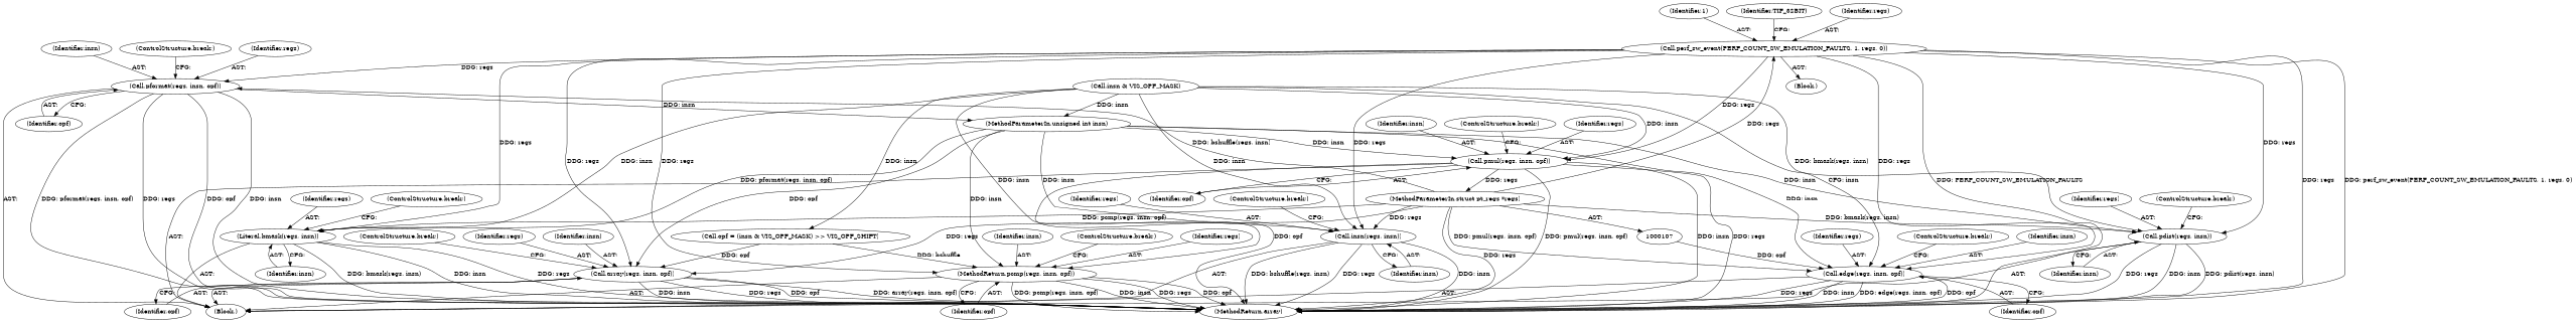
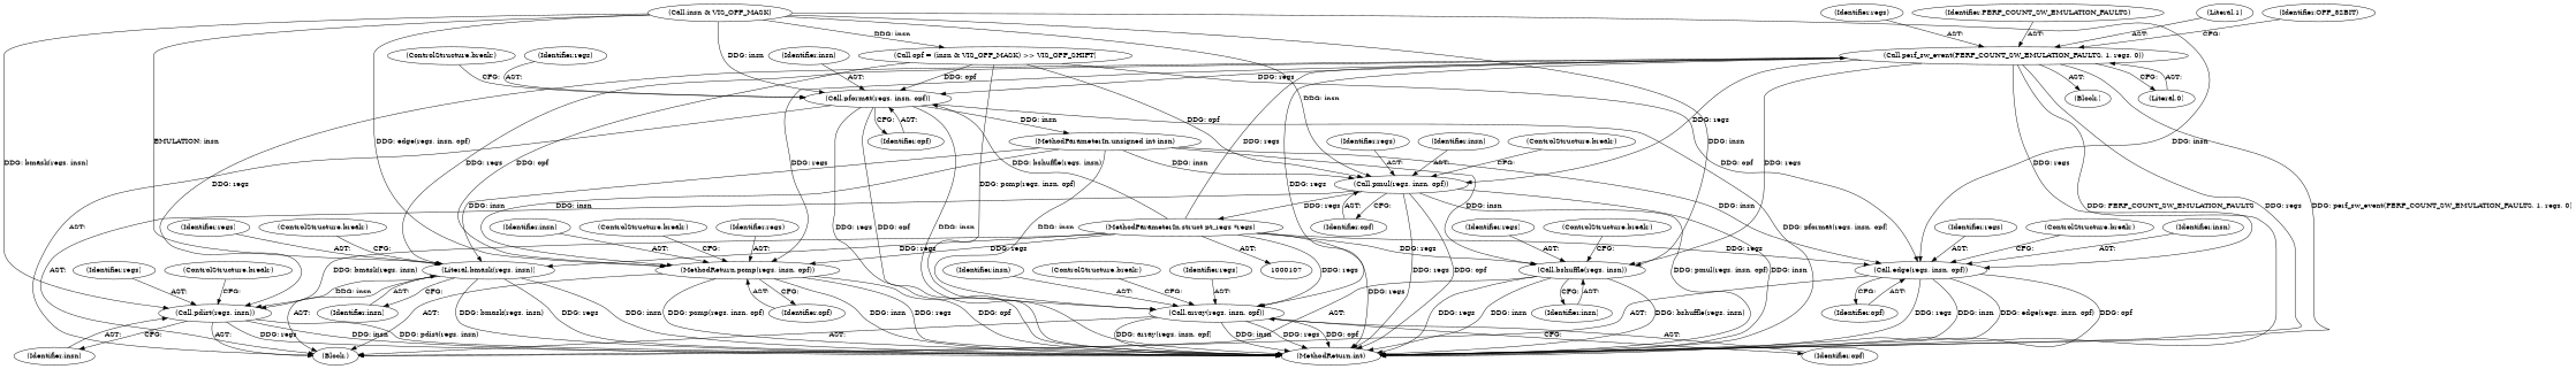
  digraph {
    n1 [label="(Call,perf_sw_event(PERF_COUNT_SW_EMULATION_FAULTS, 1, regs, 0))"]
    n2 [label="(Call,pformat(regs, insn, opf))"]
    n3 [label="(Call,pmul(regs, insn, opf))"]
    n4 [label="(MethodReturn,pcmp(regs, insn, opf))"]
    n5 [label="(Call,edge(regs, insn, opf))"]
    n6 [label="(Call,pdist(regs, insn))"]
    n7 [label="(Call,array(regs, insn, opf))"]
    n8 [label="(Literal,bmask(regs, insn))"]
-   n9 [label="(Call,insn(regs, insn))"]
+   n9 [label="(Call,bshuffle(regs, insn))"]
    n10 [label="(Block,)"]
-   n11 [label="(MethodReturn,array)"]
+   n11 [label="(MethodReturn,int)"]
+   n12 [label="(Literal,0)"]
    n13 [label="(Identifier,opf)"]
    n14 [label="(Block,)"]
    n15 [label="(MethodParameterIn,unsigned int insn)"]
    n16 [label="(MethodParameterIn,struct pt_regs *regs)"]
    n17 [label="(Identifier,opf)"]
    n18 [label="(Identifier,opf)"]
    n19 [label="(Identifier,opf)"]
    n20 [label="(Identifier,insn)"]
    n21 [label="(Identifier,opf)"]
    n22 [label="(Identifier,insn)"]
    n23 [label="(Identifier,insn)"]
    1000107
    n25 [label="(Identifier,insn)"]
    n26 [label="(ControlStructure,break;)"]
    n27 [label="(Identifier,insn)"]
-   n28 [label="(Identifier,1)"]
+   n28 [label="(Literal,1)"]
    n29 [label="(Identifier,regs)"]
    n30 [label="(ControlStructure,break;)"]
    n31 [label="(Identifier,regs)"]
    n32 [label="(ControlStructure,break;)"]
    n33 [label="(Identifier,regs)"]
    n34 [label="(Call,opf = (insn & VIS_OPF_MASK) >> VIS_OPF_SHIFT)"]
    n35 [label="(Identifier,insn)"]
    n36 [label="(Identifier,insn)"]
    n37 [label="(ControlStructure,break;)"]
-   n38 [label="(Identifier,TIF_32BIT)"]
+   n38 [label="(Identifier,OPF_32BIT)"]
    n39 [label="(Identifier,regs)"]
    n40 [label="(Call,insn & VIS_OPF_MASK)"]
    n41 [label="(Identifier,regs)"]
    n42 [label="(ControlStructure,break;)"]
    n43 [label="(Identifier,insn)"]
    n44 [label="(Identifier,regs)"]
    n45 [label="(ControlStructure,break;)"]
    n46 [label="(ControlStructure,break;)"]
+   n47 [label="(Identifier,PERF_COUNT_SW_EMULATION_FAULTS)"]
    n48 [label="(ControlStructure,break;)"]
    n49 [label="(Identifier,regs)"]
    n50 [label="(Identifier,regs)"]
    n51 [label="(Identifier,regs)"]
    n1 -> n2 [label="DDG: regs"]
    n1 -> n3 [label="DDG: regs"]
    n1 -> n4 [label="DDG: regs"]
    n1 -> n5 [label="DDG: regs"]
    n1 -> n6 [label="DDG: regs"]
    n1 -> n7 [label="DDG: regs"]
    n1 -> n8 [label="DDG: regs"]
    n1 -> n9 [label="DDG: regs"]
    n1 -> n10 [label="AST: "]
    n1 -> n11 [label="DDG: PERF_COUNT_SW_EMULATION_FAULTS"]
    n1 -> n11 [label="DDG: regs"]
    n1 -> n11 [label="DDG: perf_sw_event(PERF_COUNT_SW_EMULATION_FAULTS, 1, regs, 0)"]
+   n1 -> n12 [label="CFG: "]
    n2 -> n11 [label="DDG: opf"]
    n2 -> n11 [label="DDG: insn"]
    n2 -> n11 [label="DDG: pformat(regs, insn, opf)"]
    n2 -> n11 [label="DDG: regs"]
    n2 -> n13 [label="CFG: "]
    n2 -> n14 [label="AST: "]
    n2 -> n15 [label="DDG: insn"]
    n3 -> n11 [label="DDG: regs"]
    n3 -> n11 [label="DDG: opf"]
    n3 -> n11 [label="DDG: pmul(regs, insn, opf)"]
    n3 -> n11 [label="DDG: insn"]
    n3 -> n14 [label="AST: "]
    n3 -> n16 [label="DDG: regs"]
    n3 -> n17 [label="CFG: "]
    n4 -> n11 [label="DDG: opf"]
    n4 -> n11 [label="DDG: pcmp(regs, insn, opf)"]
    n4 -> n11 [label="DDG: insn"]
    n4 -> n11 [label="DDG: regs"]
    n4 -> n14 [label="AST: "]
    n4 -> n18 [label="CFG: "]
    n5 -> n11 [label="DDG: regs"]
    n5 -> n11 [label="DDG: insn"]
    n5 -> n11 [label="DDG: edge(regs, insn, opf)"]
    n5 -> n11 [label="DDG: opf"]
    n5 -> n14 [label="AST: "]
    n5 -> n19 [label="CFG: "]
    n6 -> n11 [label="DDG: insn"]
    n6 -> n11 [label="DDG: pdist(regs, insn)"]
    n6 -> n11 [label="DDG: regs"]
    n6 -> n14 [label="AST: "]
    n6 -> n20 [label="CFG: "]
    n7 -> n11 [label="DDG: array(regs, insn, opf)"]
    n7 -> n11 [label="DDG: insn"]
    n7 -> n11 [label="DDG: regs"]
    n7 -> n11 [label="DDG: opf"]
    n7 -> n14 [label="AST: "]
    n7 -> n21 [label="CFG: "]
    n8 -> n11 [label="DDG: bmask(regs, insn)"]
    n8 -> n11 [label="DDG: regs"]
    n8 -> n11 [label="DDG: insn"]
    n8 -> n14 [label="AST: "]
    n8 -> n22 [label="CFG: "]
    n9 -> n11 [label="DDG: bshuffle(regs, insn)"]
    n9 -> n11 [label="DDG: regs"]
    n9 -> n11 [label="DDG: insn"]
    n9 -> n14 [label="AST: "]
    n9 -> n23 [label="CFG: "]
+   n12 -> n1 [label="AST: "]
    n13 -> n2 [label="AST: "]
    n15 -> n3 [label="DDG: insn"]
    n15 -> n4 [label="DDG: insn"]
    n15 -> n5 [label="DDG: insn"]
-   n15 -> n6 [label="DDG: insn"]
-   n15 -> n7 [label="DDG: opf"]
-   n15 -> n8 [label="DDG: pformat(regs, insn, opf)"]
+   n8 -> n6 [label="DDG: insn"]
+   n15 -> n7 [label="DDG: insn"]
+   n15 -> n8 [label="DDG: insn"]
    n15 -> n9 [label="DDG: insn"]
    n16 -> n1 [label="DDG: regs"]
    n16 -> n2 [label="DDG: bshuffle(regs, insn)"]
-   n16 -> n5 [label="DDG: pmul(regs, insn, opf)"]
+   n16 -> n4 [label="DDG: regs"]
+   n16 -> n5 [label="DDG: regs"]
    n16 -> n6 [label="DDG: bmask(regs, insn)"]
    n16 -> n7 [label="DDG: regs"]
-   n16 -> n8 [label="DDG: pcmp(regs, insn, opf)"]
+   n16 -> n8 [label="DDG: regs"]
    n16 -> n9 [label="DDG: regs"]
    n16 -> n11 [label="DDG: regs"]
    n16 -> 1000107 [label="AST: "]
    n17 -> n3 [label="AST: "]
    n18 -> n4 [label="AST: "]
    n19 -> n5 [label="AST: "]
    n20 -> n6 [label="AST: "]
    n21 -> n7 [label="AST: "]
    n22 -> n8 [label="AST: "]
    n23 -> n9 [label="AST: "]
    n25 -> n4 [label="AST: "]
    n26 -> n4 [label="CFG: "]
    n27 -> n7 [label="AST: "]
    n28 -> n1 [label="AST: "]
    n29 -> n8 [label="AST: "]
    n30 -> n8 [label="CFG: "]
    n31 -> n3 [label="AST: "]
    n32 -> n7 [label="CFG: "]
    n33 -> n9 [label="AST: "]
-   n34 -> n4 [label="DDG: bshuffle"]
-   1000107 -> n5 [label="DDG: opf"]
-   n34 -> n7 [label="DDG: opf"]
+   n34 -> n2 [label="DDG: opf"]
+   n34 -> n3 [label="DDG: opf"]
+   n34 -> n4 [label="DDG: opf"]
+   n34 -> n5 [label="DDG: opf"]
+   n34 -> n7 [label="DDG: pcmp(regs, insn, opf)"]
    n35 -> n2 [label="AST: "]
    n36 -> n3 [label="AST: "]
    n37 -> n9 [label="CFG: "]
    n38 -> n1 [label="CFG: "]
    n39 -> n6 [label="AST: "]
-   n40 -> n15 [label="DDG: insn"]
+   n40 -> n2 [label="DDG: insn"]
    n40 -> n3 [label="DDG: insn"]
-   n40 -> n4 [label="DDG: insn"]
-   n40 -> n5 [label="CFG: insn"]
+   n40 -> n4 [label="DDG: edge(regs, insn, opf)"]
+   n40 -> n5 [label="DDG: insn"]
    n40 -> n6 [label="DDG: bmask(regs, insn)"]
-   n40 -> n8 [label="DDG: insn"]
+   n40 -> n8 [label="EMULATION: insn"]
    n40 -> n9 [label="DDG: insn"]
    n40 -> n34 [label="DDG: insn"]
    n41 -> n5 [label="AST: "]
    n42 -> n5 [label="CFG: "]
    n43 -> n5 [label="AST: "]
    n44 -> n1 [label="AST: "]
    n45 -> n6 [label="CFG: "]
    n46 -> n3 [label="CFG: "]
+   n47 -> n1 [label="AST: "]
    n48 -> n2 [label="CFG: "]
    n49 -> n2 [label="AST: "]
    n50 -> n4 [label="AST: "]
    n51 -> n7 [label="AST: "]
  }
